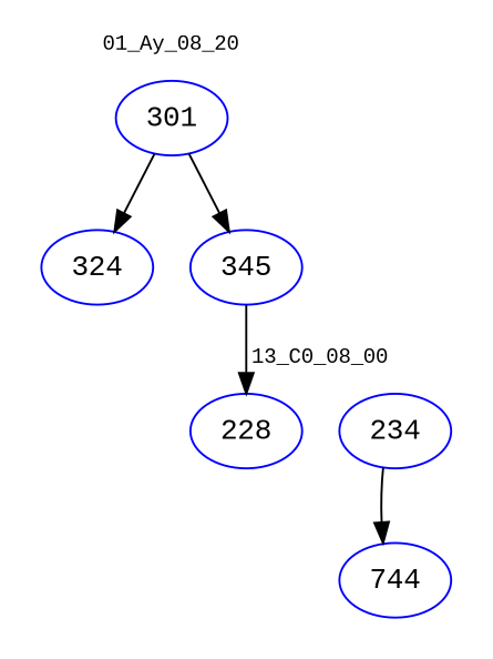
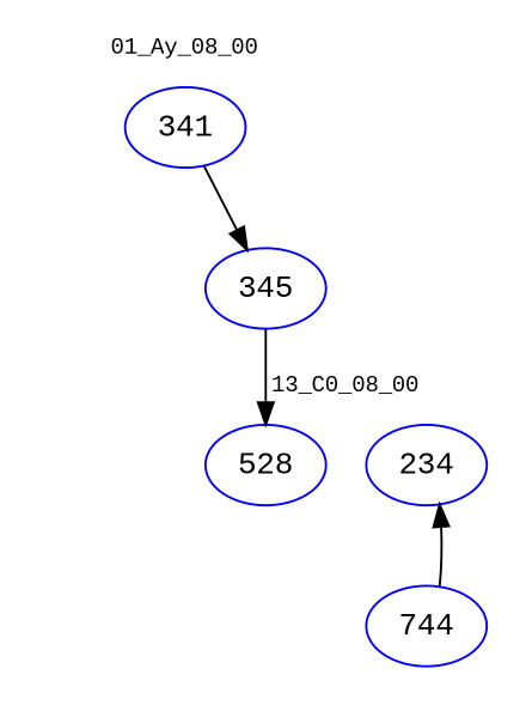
  digraph {
    fontname="Liberation Mono"
    node [color=blue fontname="Liberation Mono"]
    edge [color=black fontname="Liberation Mono"]
-   n1 [label=301]
-   n2 [label=324]
+   n1 [label=341]
    n3 [label=345]
    n4 [label=234]
-   n5 [label=228]
+   n5 [label=528]
    n6 [label=744]
    subgraph cluster_1 {
      color=white
      fontsize=10
-     label="01_Ay_08_20"
+     label="01_Ay_08_00"
      n1
-     n2
      n3
    }
    subgraph cluster_2 {
      color=white
      fontsize=10
      label="13_C0_08_00"
      n4
      n5
      n6
    }
-   n1 -> n2
    n1 -> n3
    n3 -> n5
-   n4 -> n6
+   n6 -> n4
  }
